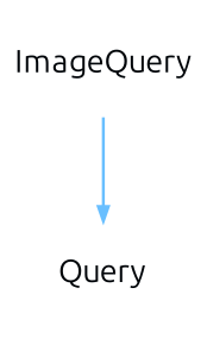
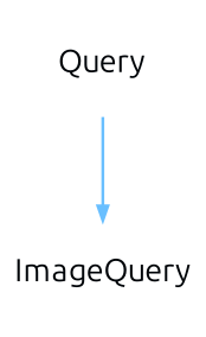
  digraph {
    rankdir=TB
    fontname=Ubuntu
    node [fontcolor="#010509FF" fontname=Ubuntu fontsize=11 margin=0.01 shape=none]
    n1 [label=Query]
    n2 [label=ImageQuery]
-   n2 -> n1 [arrowsize=0.5 color="#69BFFFFF" fontname=Ubuntu]
+   n1 -> n2 [arrowsize=0.5 color="#69BFFFFF" fontname=Ubuntu]
  }
